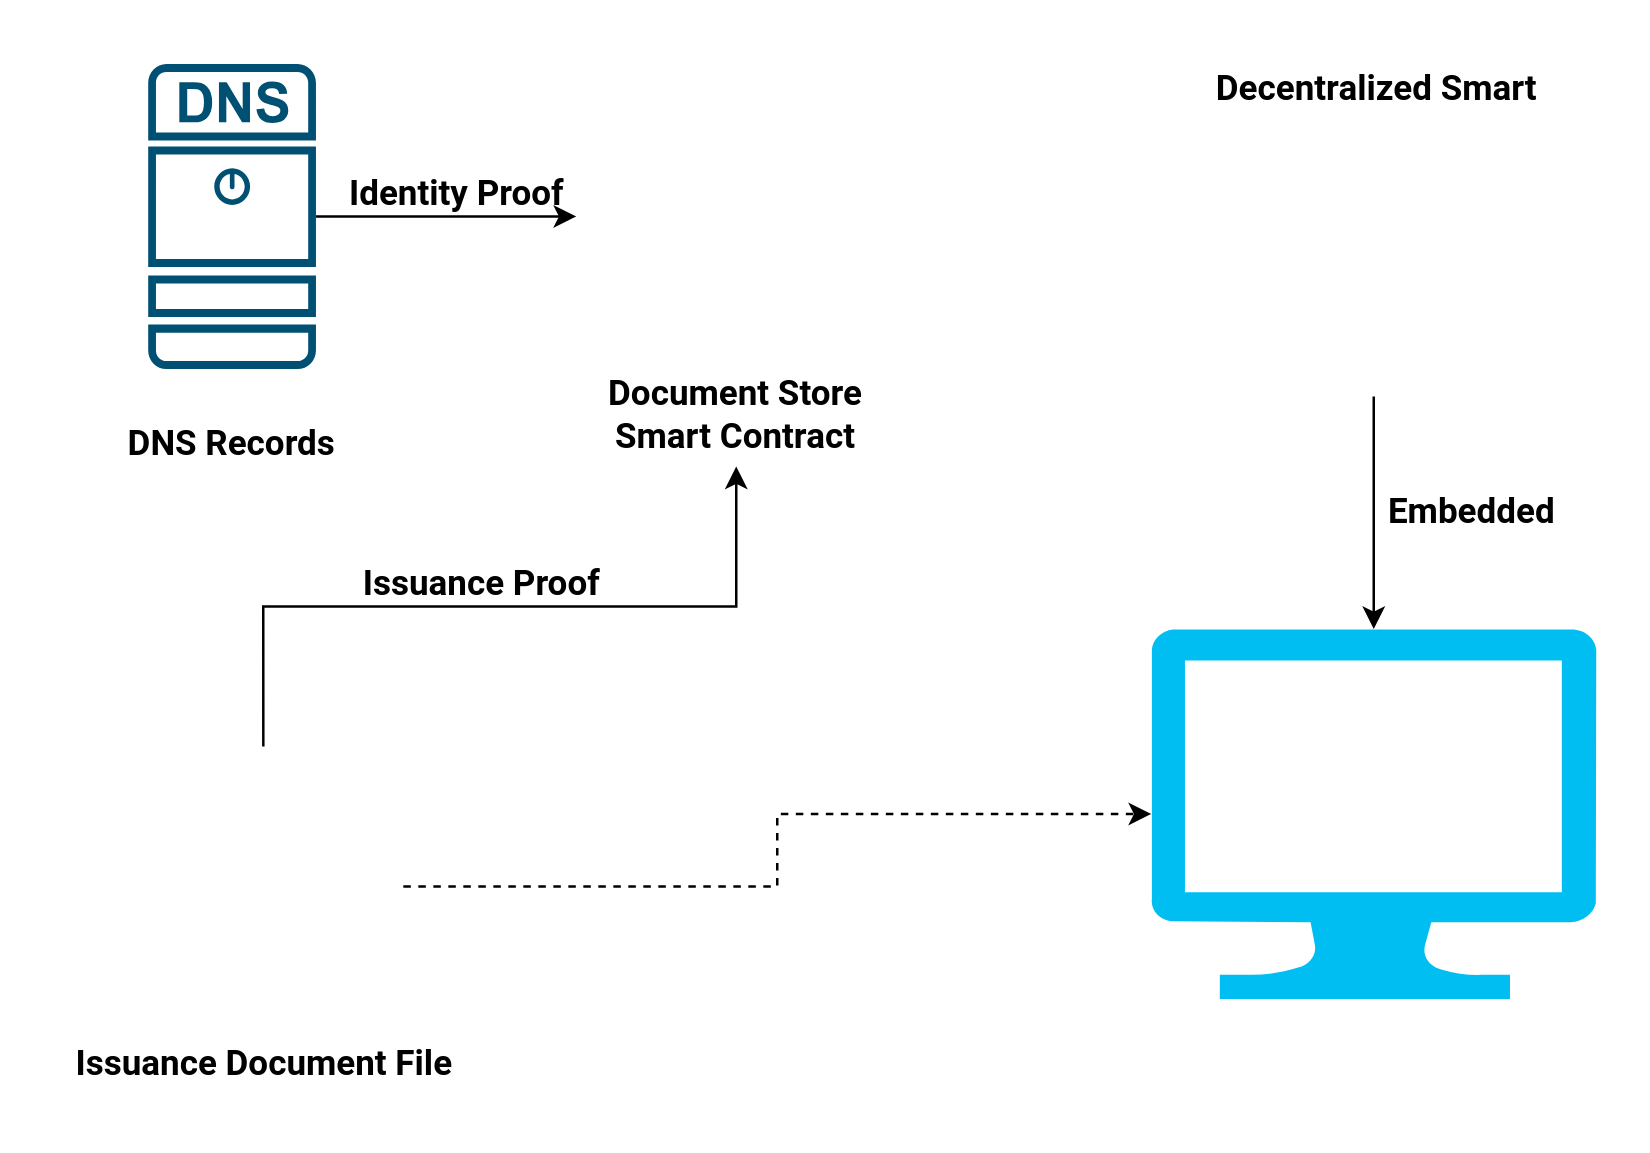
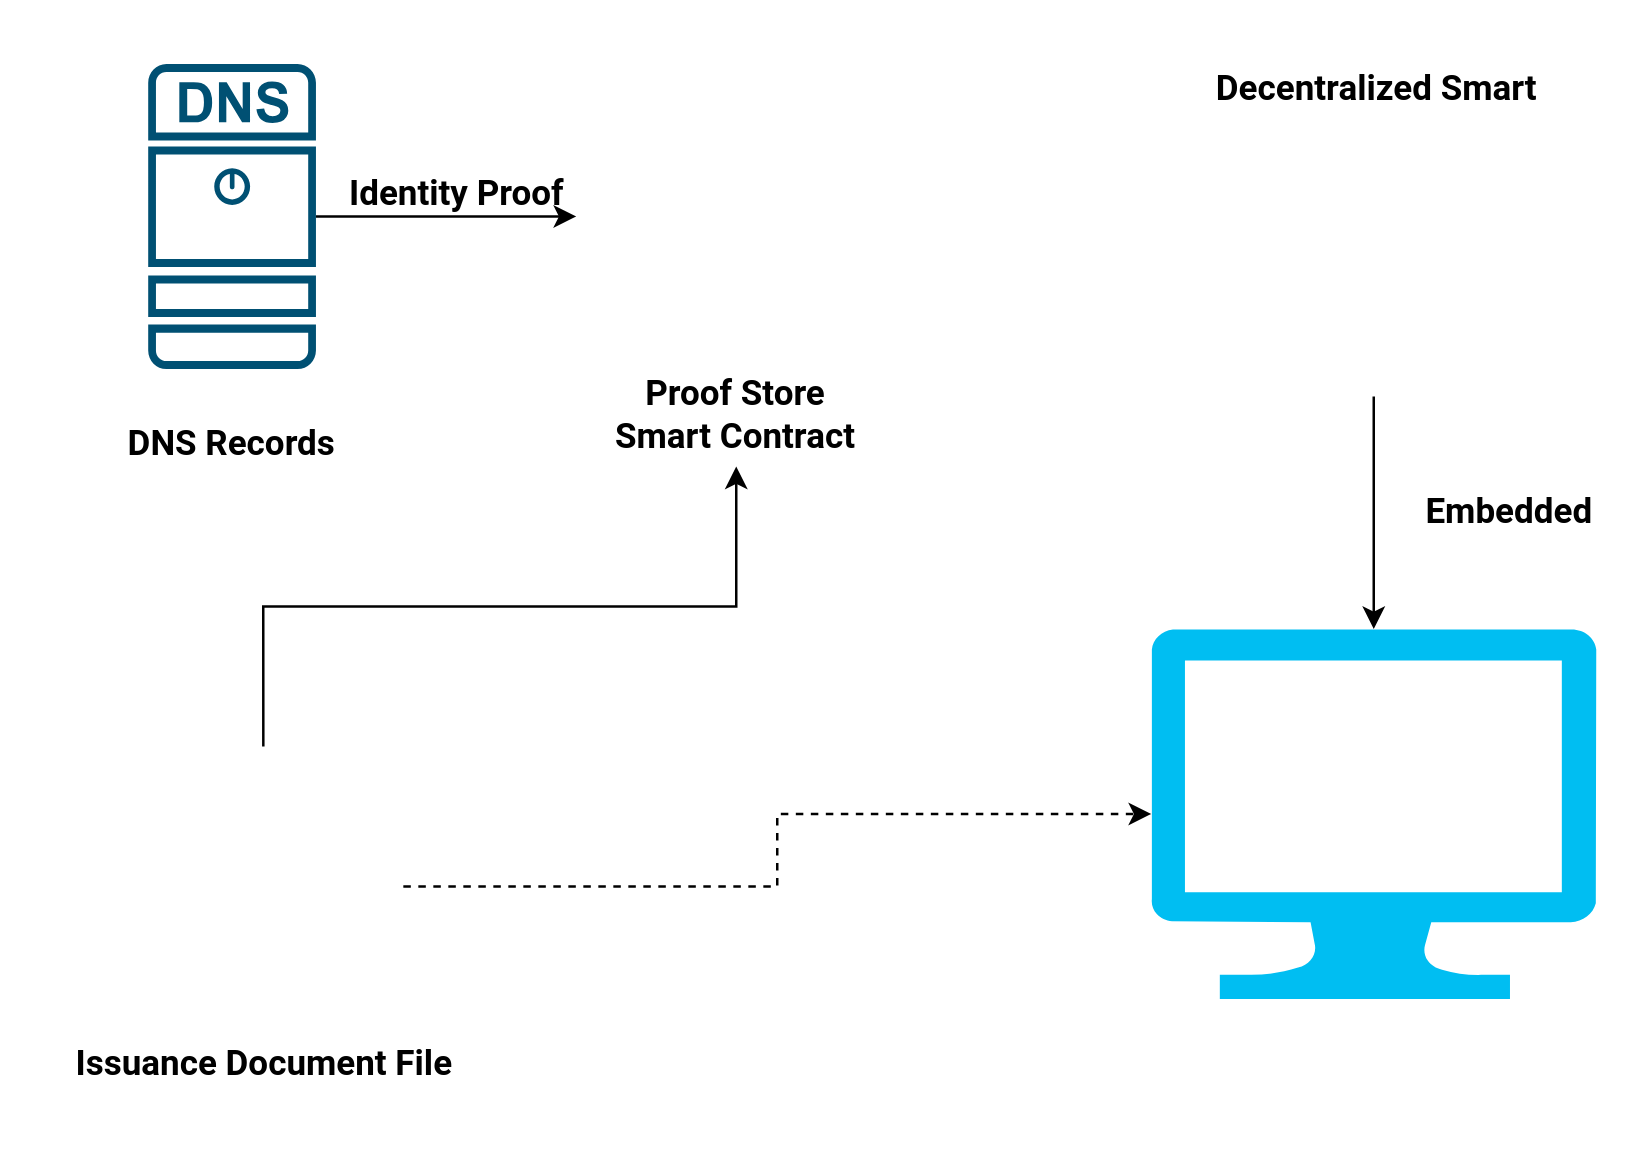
  <mxCell id="0" />
  <mxCell id="1" parent="0" />
  <mxCell id="2" style="edgeStyle=orthogonalEdgeStyle;rounded=0;orthogonalLoop=1;jettySize=auto;html=1;exitX=1;exitY=0.5;exitDx=0;exitDy=0;exitPerimeter=0;entryX=0;entryY=0.5;entryDx=0;entryDy=0;fontFamily=Roboto;fontSource=https%3A%2F%2Ffonts.googleapis.com%2Fcss%3Ffamily%3DRoboto;fontSize=14;fontStyle=1" parent="1" source="3" target="7" edge="1"><mxGeometry relative="1" as="geometry" /></mxCell>
  <mxCell id="3" value="" style="points=[[0.015,0.015,0],[0.985,0.015,0],[0.985,0.985,0],[0.015,0.985,0],[0.25,0,0],[0.5,0,0],[0.75,0,0],[1,0.25,0],[1,0.5,0],[1,0.75,0],[0.75,1,0],[0.5,1,0],[0.25,1,0],[0,0.75,0],[0,0.5,0],[0,0.25,0]];verticalLabelPosition=bottom;html=1;verticalAlign=top;aspect=fixed;align=center;pointerEvents=1;shape=mxgraph.cisco19.dns_server;fillColor=#005073;strokeColor=none;fontFamily=Roboto;fontSource=https%3A%2F%2Ffonts.googleapis.com%2Fcss%3Ffamily%3DRoboto;fontSize=14;fontStyle=1" parent="1" vertex="1"><mxGeometry x="58.78" y="25" width="67.1" height="122" as="geometry" /></mxCell>
  <mxCell id="4" style="edgeStyle=orthogonalEdgeStyle;rounded=0;orthogonalLoop=1;jettySize=auto;html=1;exitX=0.5;exitY=0;exitDx=0;exitDy=0;entryX=0.5;entryY=1;entryDx=0;entryDy=0;fontFamily=Roboto;fontSource=https%3A%2F%2Ffonts.googleapis.com%2Fcss%3Ffamily%3DRoboto;fontSize=14;fontStyle=1" parent="1" source="6" target="11" edge="1"><mxGeometry relative="1" as="geometry" /></mxCell>
  <mxCell id="5" style="edgeStyle=orthogonalEdgeStyle;rounded=0;orthogonalLoop=1;jettySize=auto;html=1;exitX=1;exitY=0.5;exitDx=0;exitDy=0;entryX=0;entryY=0.5;entryDx=0;entryDy=0;entryPerimeter=0;strokeColor=#000000;dashed=1;fontFamily=Roboto;fontSource=https%3A%2F%2Ffonts.googleapis.com%2Fcss%3Ffamily%3DRoboto;fontSize=14;fontStyle=1" parent="1" source="6" target="14" edge="1"><mxGeometry relative="1" as="geometry" /></mxCell>
  <mxCell id="6" value="" style="shape=image;html=1;verticalAlign=top;verticalLabelPosition=bottom;labelBackgroundColor=#ffffff;imageAspect=0;aspect=fixed;image=https://cdn1.iconfinder.com/data/icons/anycolor-common-type-files-pack/512/json_anycolor-128.png;fontFamily=Roboto;fontSource=https%3A%2F%2Ffonts.googleapis.com%2Fcss%3Ffamily%3DRoboto;fontSize=14;fontStyle=1" parent="1" vertex="1"><mxGeometry x="48.83" y="298" width="112" height="112" as="geometry" /></mxCell>
  <mxCell id="7" value="" style="shape=image;html=1;verticalAlign=top;verticalLabelPosition=bottom;labelBackgroundColor=#ffffff;imageAspect=0;aspect=fixed;image=https://cdn1.iconfinder.com/data/icons/hawcons/32/699061-icon-70-document-code-128.png;fontFamily=Roboto;fontSource=https%3A%2F%2Ffonts.googleapis.com%2Fcss%3Ffamily%3DRoboto;fontSize=14;fontStyle=1" parent="1" vertex="1"><mxGeometry x="230" y="22" width="128" height="128" as="geometry" /></mxCell>
  <mxCell id="8" style="edgeStyle=orthogonalEdgeStyle;rounded=0;orthogonalLoop=1;jettySize=auto;html=1;exitX=0.5;exitY=1;exitDx=0;exitDy=0;entryX=0.5;entryY=0;entryDx=0;entryDy=0;entryPerimeter=0;fontFamily=Roboto;fontSource=https%3A%2F%2Ffonts.googleapis.com%2Fcss%3Ffamily%3DRoboto;fontSize=14;fontStyle=1" parent="1" source="9" target="14" edge="1"><mxGeometry relative="1" as="geometry" /></mxCell>
  <mxCell id="9" value="" style="shape=image;html=1;verticalAlign=top;verticalLabelPosition=bottom;labelBackgroundColor=#ffffff;imageAspect=0;aspect=fixed;image=https://cdn2.iconfinder.com/data/icons/picol-vector/32/website-128.png;fontFamily=Roboto;fontSource=https%3A%2F%2Ffonts.googleapis.com%2Fcss%3Ffamily%3DRoboto;fontSize=14;fontStyle=1" parent="1" vertex="1"><mxGeometry x="485" y="30" width="128" height="128" as="geometry" /></mxCell>
  <mxCell id="10" value="DNS Records" style="text;html=1;strokeColor=none;fillColor=none;align=center;verticalAlign=middle;whiteSpace=wrap;rounded=0;fontStyle=1;fontFamily=Roboto;fontSource=https%3A%2F%2Ffonts.googleapis.com%2Fcss%3Ffamily%3DRoboto;fontSize=14;" parent="1" vertex="1"><mxGeometry x="48.83" y="161" width="87" height="32" as="geometry" /></mxCell>
- <mxCell id="11" value="Document Store Smart Contract" style="text;html=1;strokeColor=none;fillColor=none;align=center;verticalAlign=middle;whiteSpace=wrap;rounded=0;fontStyle=1;fontFamily=Roboto;fontSource=https%3A%2F%2Ffonts.googleapis.com%2Fcss%3Ffamily%3DRoboto;fontSize=14;" parent="1" vertex="1"><mxGeometry x="242" y="143" width="104" height="43" as="geometry" /></mxCell>
+ <mxCell id="11" value="Proof Store Smart Contract" style="text;html=1;strokeColor=none;fillColor=none;align=center;verticalAlign=middle;whiteSpace=wrap;rounded=0;fontStyle=1;fontFamily=Roboto;fontSource=https%3A%2F%2Ffonts.googleapis.com%2Fcss%3Ffamily%3DRoboto;fontSize=14;" parent="1" vertex="1"><mxGeometry x="242" y="143" width="104" height="43" as="geometry" /></mxCell>
  <mxCell id="12" value="Issuance Document File" style="text;html=1;align=center;verticalAlign=middle;resizable=0;points=[];autosize=1;fontStyle=1;fontFamily=Roboto;fontSource=https%3A%2F%2Ffonts.googleapis.com%2Fcss%3Ffamily%3DRoboto;fontSize=14;" parent="1" vertex="1"><mxGeometry x="20.33" y="410" width="169" height="29" as="geometry" /></mxCell>
  <mxCell id="13" value="Decentralized Smart" style="text;html=1;align=center;verticalAlign=middle;resizable=0;points=[];autosize=1;fontStyle=1;fontFamily=Roboto;fontSource=https%3A%2F%2Ffonts.googleapis.com%2Fcss%3Ffamily%3DRoboto;fontSize=14;" parent="1" vertex="1"><mxGeometry x="468.5" y="20" width="162" height="29" as="geometry" /></mxCell>
  <mxCell id="14" value="" style="verticalLabelPosition=bottom;html=1;verticalAlign=top;align=center;strokeColor=none;fillColor=#00BEF2;shape=mxgraph.azure.computer;pointerEvents=1;fontFamily=Roboto;fontSource=https%3A%2F%2Ffonts.googleapis.com%2Fcss%3Ffamily%3DRoboto;fontSize=14;fontStyle=1" parent="1" vertex="1"><mxGeometry x="460" y="251" width="178" height="148" as="geometry" /></mxCell>
- <mxCell id="15" value="Issuance Proof" style="text;html=1;align=center;verticalAlign=middle;resizable=0;points=[];autosize=1;fontFamily=Roboto;fontSource=https%3A%2F%2Ffonts.googleapis.com%2Fcss%3Ffamily%3DRoboto;fontSize=14;fontStyle=1" parent="1" vertex="1"><mxGeometry x="136" y="218" width="112" height="29" as="geometry" /></mxCell>
  <mxCell id="16" value="Identity Proof" style="text;html=1;align=center;verticalAlign=middle;resizable=0;points=[];autosize=1;fontFamily=Roboto;fontSource=https%3A%2F%2Ffonts.googleapis.com%2Fcss%3Ffamily%3DRoboto;fontSize=14;fontStyle=1" parent="1" vertex="1"><mxGeometry x="131" y="62" width="102" height="29" as="geometry" /></mxCell>
- <mxCell id="17" value="Embedded" style="text;html=1;align=center;verticalAlign=middle;resizable=0;points=[];autosize=1;fontFamily=Roboto;fontSource=https%3A%2F%2Ffonts.googleapis.com%2Fcss%3Ffamily%3DRoboto;fontSize=14;fontStyle=1" parent="1" vertex="1"><mxGeometry x="545.5" y="189" width="85" height="29" as="geometry" /></mxCell>
+ <mxCell id="17" value="Embedded" style="text;html=1;align=center;verticalAlign=middle;resizable=0;points=[];autosize=1;fontFamily=Roboto;fontSource=https%3A%2F%2Ffonts.googleapis.com%2Fcss%3Ffamily%3DRoboto;fontSize=14;fontStyle=1" parent="1" vertex="1"><mxGeometry x="560.5" y="189" width="85" height="29" as="geometry" /></mxCell>
